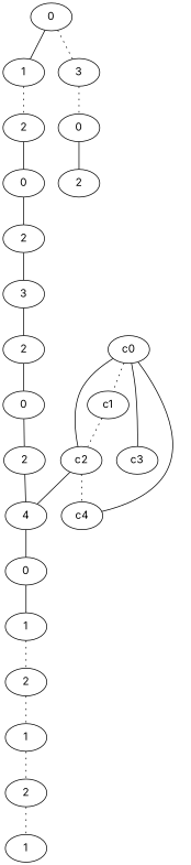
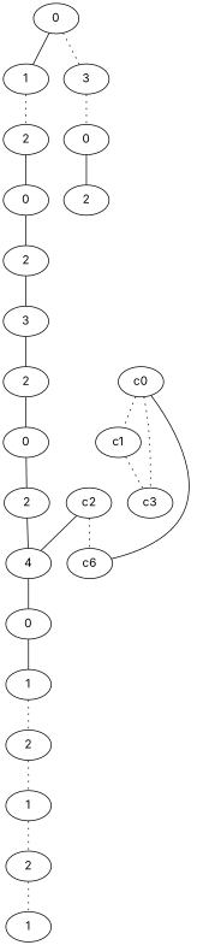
  graph {
    fontname=Inter
    node [fontname=Inter]
    edge [fontname=Inter]
    n1 [label=0]
    n2 [label=1]
    n3 [label=3]
    n4 [label=2]
    n5 [label=0]
    n6 [label=0]
    n7 [label=2]
    n8 [label=3]
    n9 [label=2]
    n10 [label=0]
    n11 [label=2]
    n12 [label=4]
    n13 [label=0]
    n14 [label=1]
    n15 [label=2]
    n16 [label=1]
    n17 [label=2]
    n18 [label=1]
    n19 [label=2]
    c0
    c1
    c2
    c3
-   c4
+   c4 [label=c6]
    n1 -- n2
    n1 -- n3 [style=dotted]
    n2 -- n4 [style=dotted]
    n3 -- n5 [style=dotted]
    n4 -- n6
    n5 -- n19
    n6 -- n7
    n7 -- n8
    n8 -- n9
    n9 -- n10
    n10 -- n11
    n11 -- n12
    n12 -- n13
    n13 -- n14
    n14 -- n15 [style=dotted]
    n15 -- n16 [style=dotted]
    n16 -- n17 [style=dotted]
    n17 -- n18 [style=dotted]
    c0 -- c1 [style=dotted]
-   c0 -- c2
-   c0 -- c3 [style=solid]
+   c0 -- c3 [style=dotted]
    c0 -- c4
-   c1 -- c2 [style=dotted]
+   c1 -- c3 [style=dotted]
    c2 -- n12
    c2 -- c4 [style=dotted]
  }
